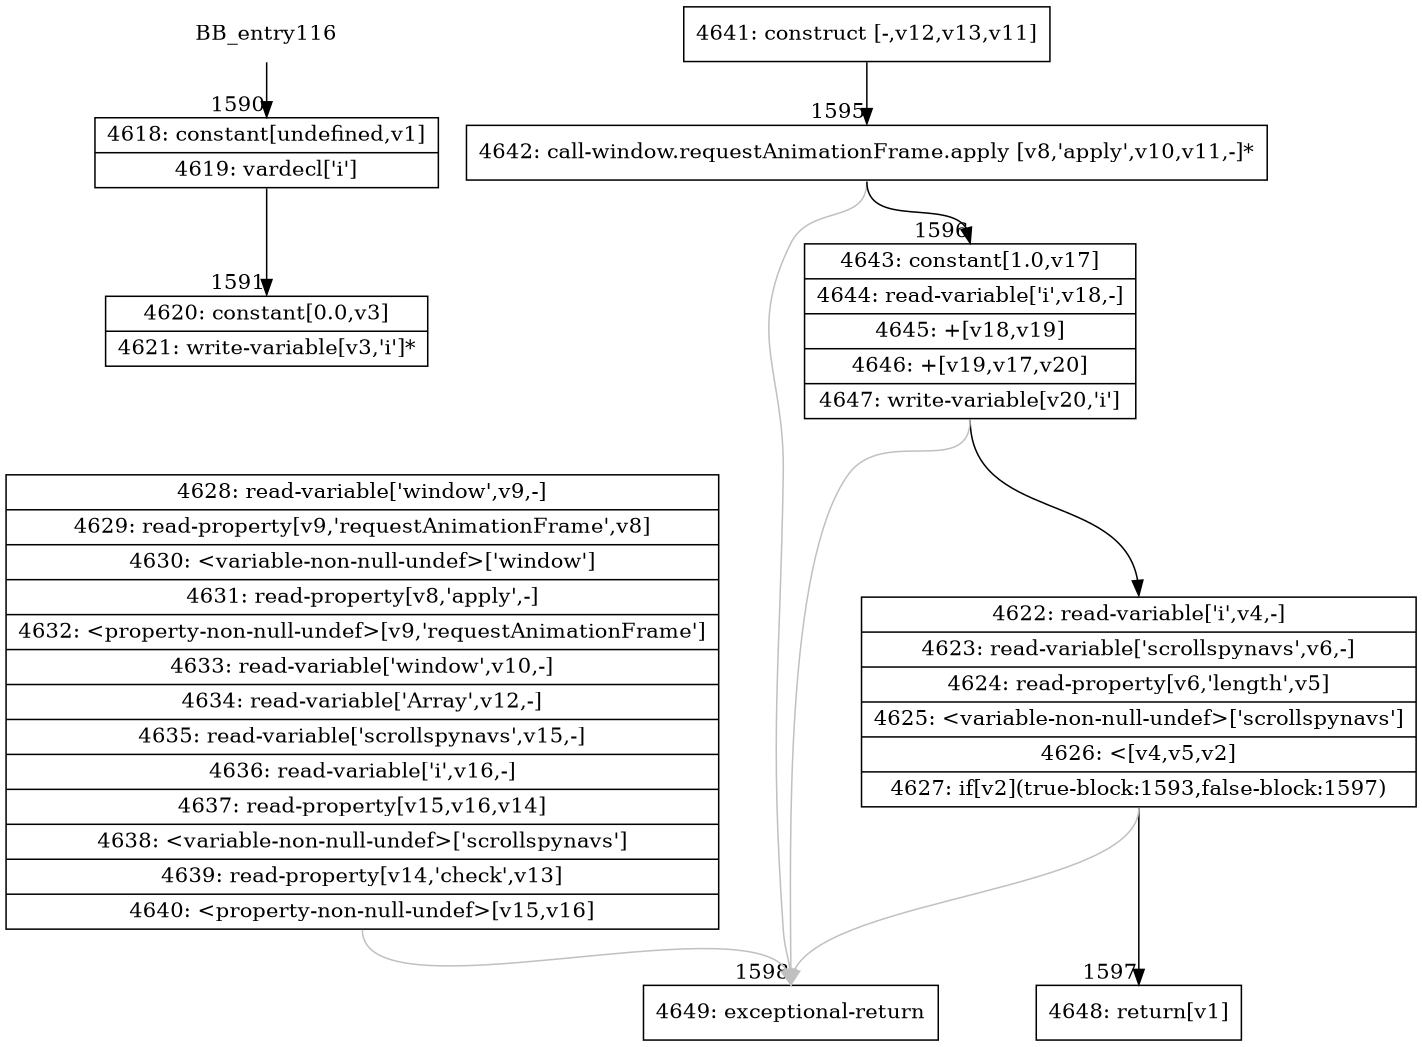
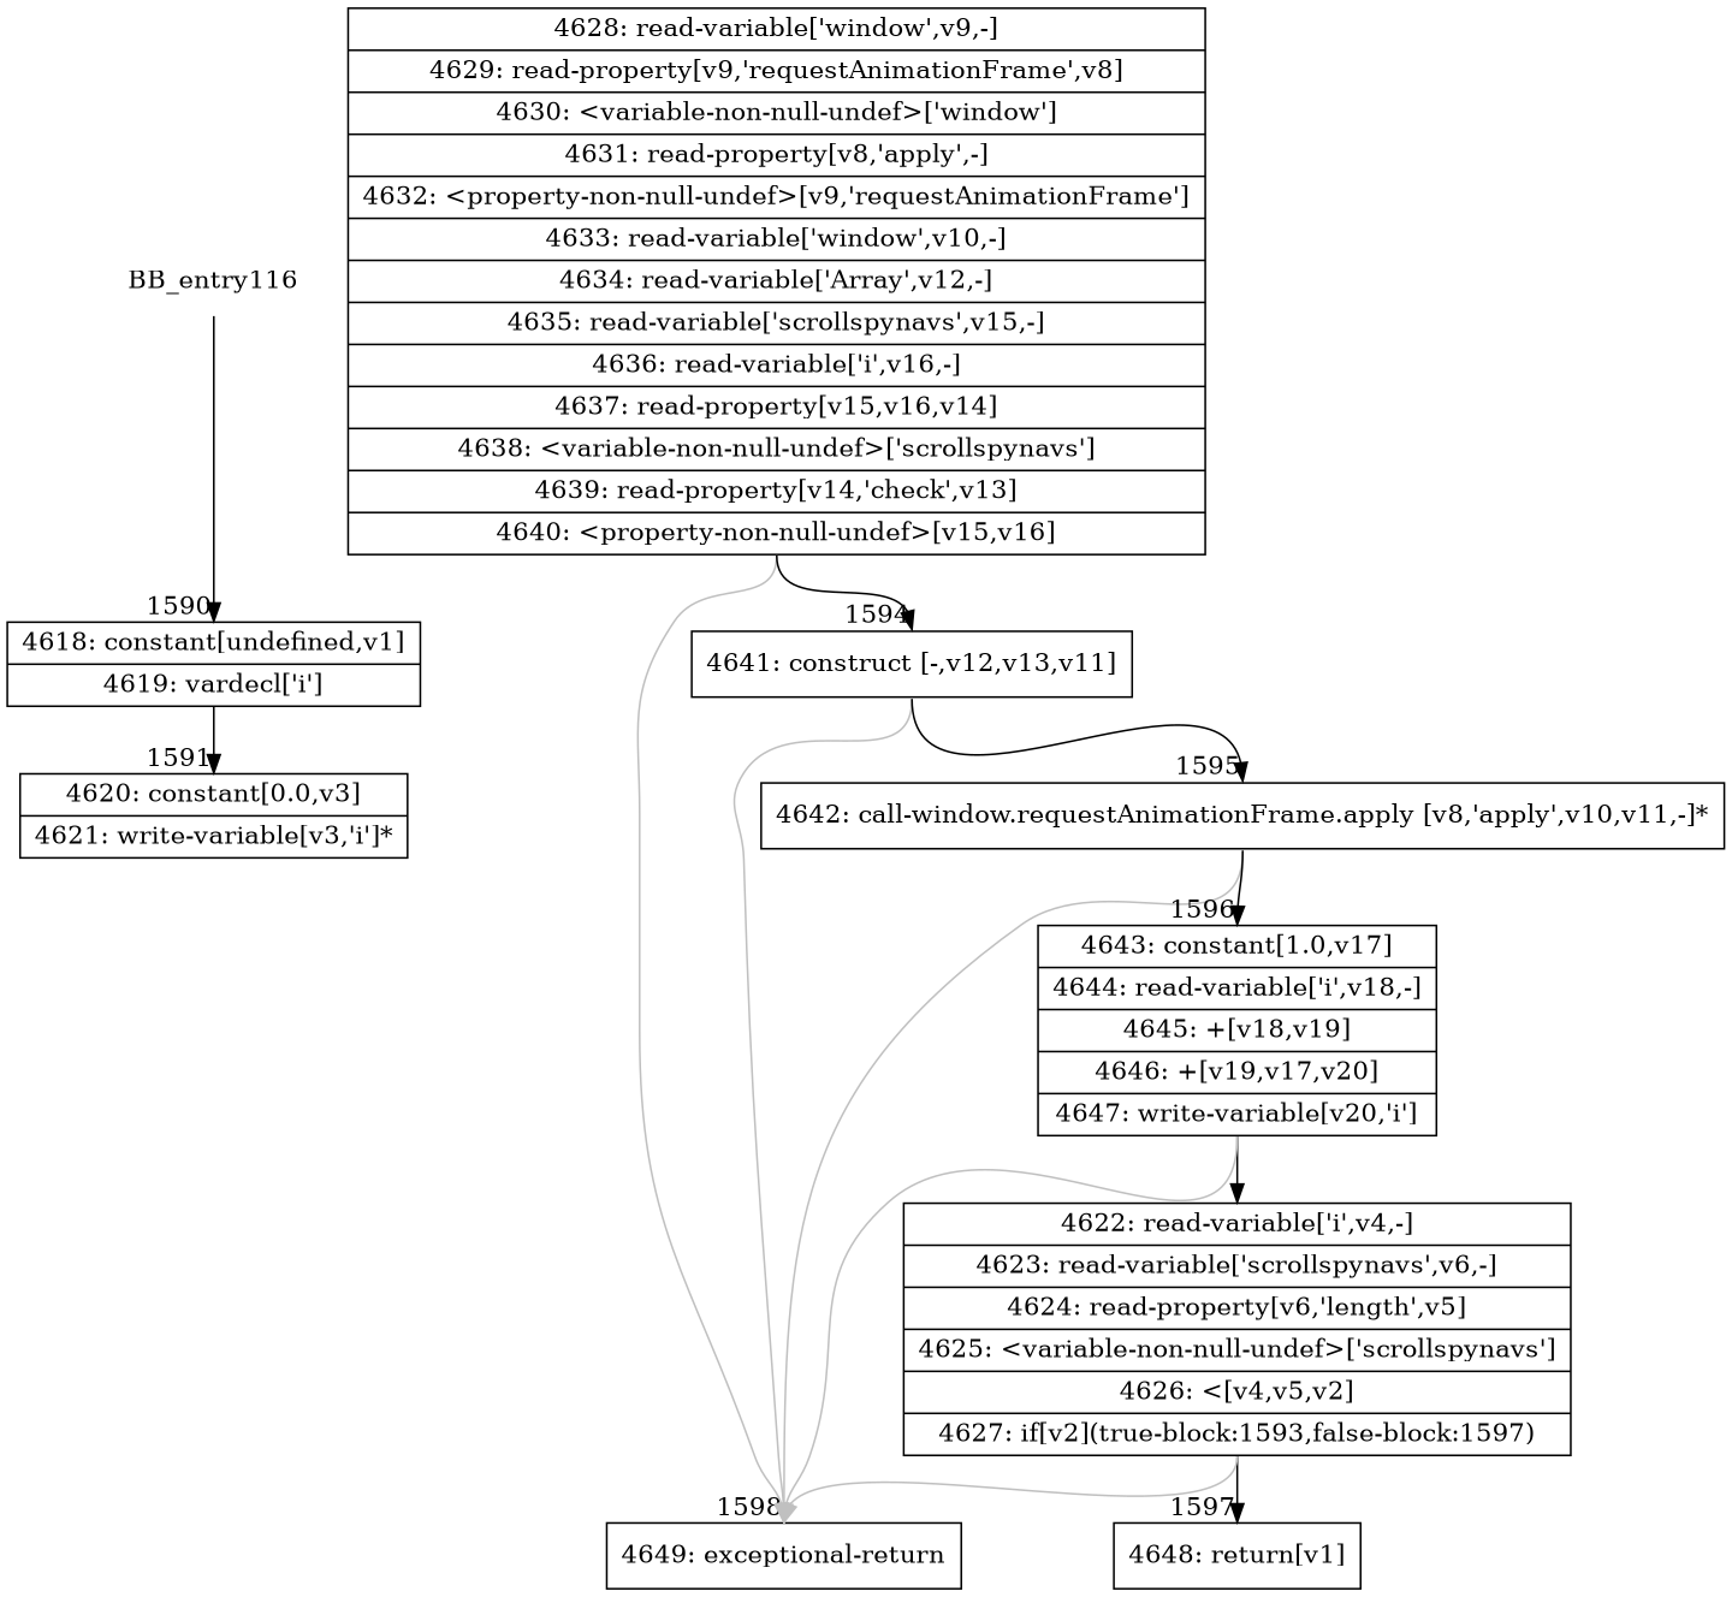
  digraph {
    rankdir=TD
    node [shape=record]
    edge [headport=n tailport=s]
    n1 [label=BB_entry116 shape=none]
    n2 [label="{4618: constant[undefined,v1]|4619: vardecl['i']}"]
    n3 [label="{4620: constant[0.0,v3]|4621: write-variable[v3,'i']*}"]
    n4 [label="{4622: read-variable['i',v4,-]|4623: read-variable['scrollspynavs',v6,-]|4624: read-property[v6,'length',v5]|4625: \<variable-non-null-undef\>['scrollspynavs']|4626: \<[v4,v5,v2]|4627: if[v2](true-block:1593,false-block:1597)}"]
    n5 [label="{4648: return[v1]}"]
    n6 [label="{4649: exceptional-return}"]
    n7 [label="{4628: read-variable['window',v9,-]|4629: read-property[v9,'requestAnimationFrame',v8]|4630: \<variable-non-null-undef\>['window']|4631: read-property[v8,'apply',-]|4632: \<property-non-null-undef\>[v9,'requestAnimationFrame']|4633: read-variable['window',v10,-]|4634: read-variable['Array',v12,-]|4635: read-variable['scrollspynavs',v15,-]|4636: read-variable['i',v16,-]|4637: read-property[v15,v16,v14]|4638: \<variable-non-null-undef\>['scrollspynavs']|4639: read-property[v14,'check',v13]|4640: \<property-non-null-undef\>[v15,v16]}"]
    n8 [label="{4641: construct [-,v12,v13,v11]}"]
    n9 [label="{4642: call-window.requestAnimationFrame.apply [v8,'apply',v10,v11,-]*}"]
    n10 [label="{4643: constant[1.0,v17]|4644: read-variable['i',v18,-]|4645: +[v18,v19]|4646: +[v19,v17,v20]|4647: write-variable[v20,'i']}"]
    n1 -> n2 [headlabel="    1590"]
    n2 -> n3 [headlabel="      1591"]
    n4 -> n5 [headlabel="      1597"]
    n4 -> n6 [color=gray headlabel="      1598"]
    n7 -> n6 [color=gray]
+   n7 -> n8 [headlabel="      1594"]
+   n8 -> n6 [color=gray]
    n8 -> n9 [headlabel="      1595"]
    n9 -> n6 [color=gray]
    n9 -> n10 [headlabel="      1596"]
    n10 -> n4
    n10 -> n6 [color=gray]
  }
